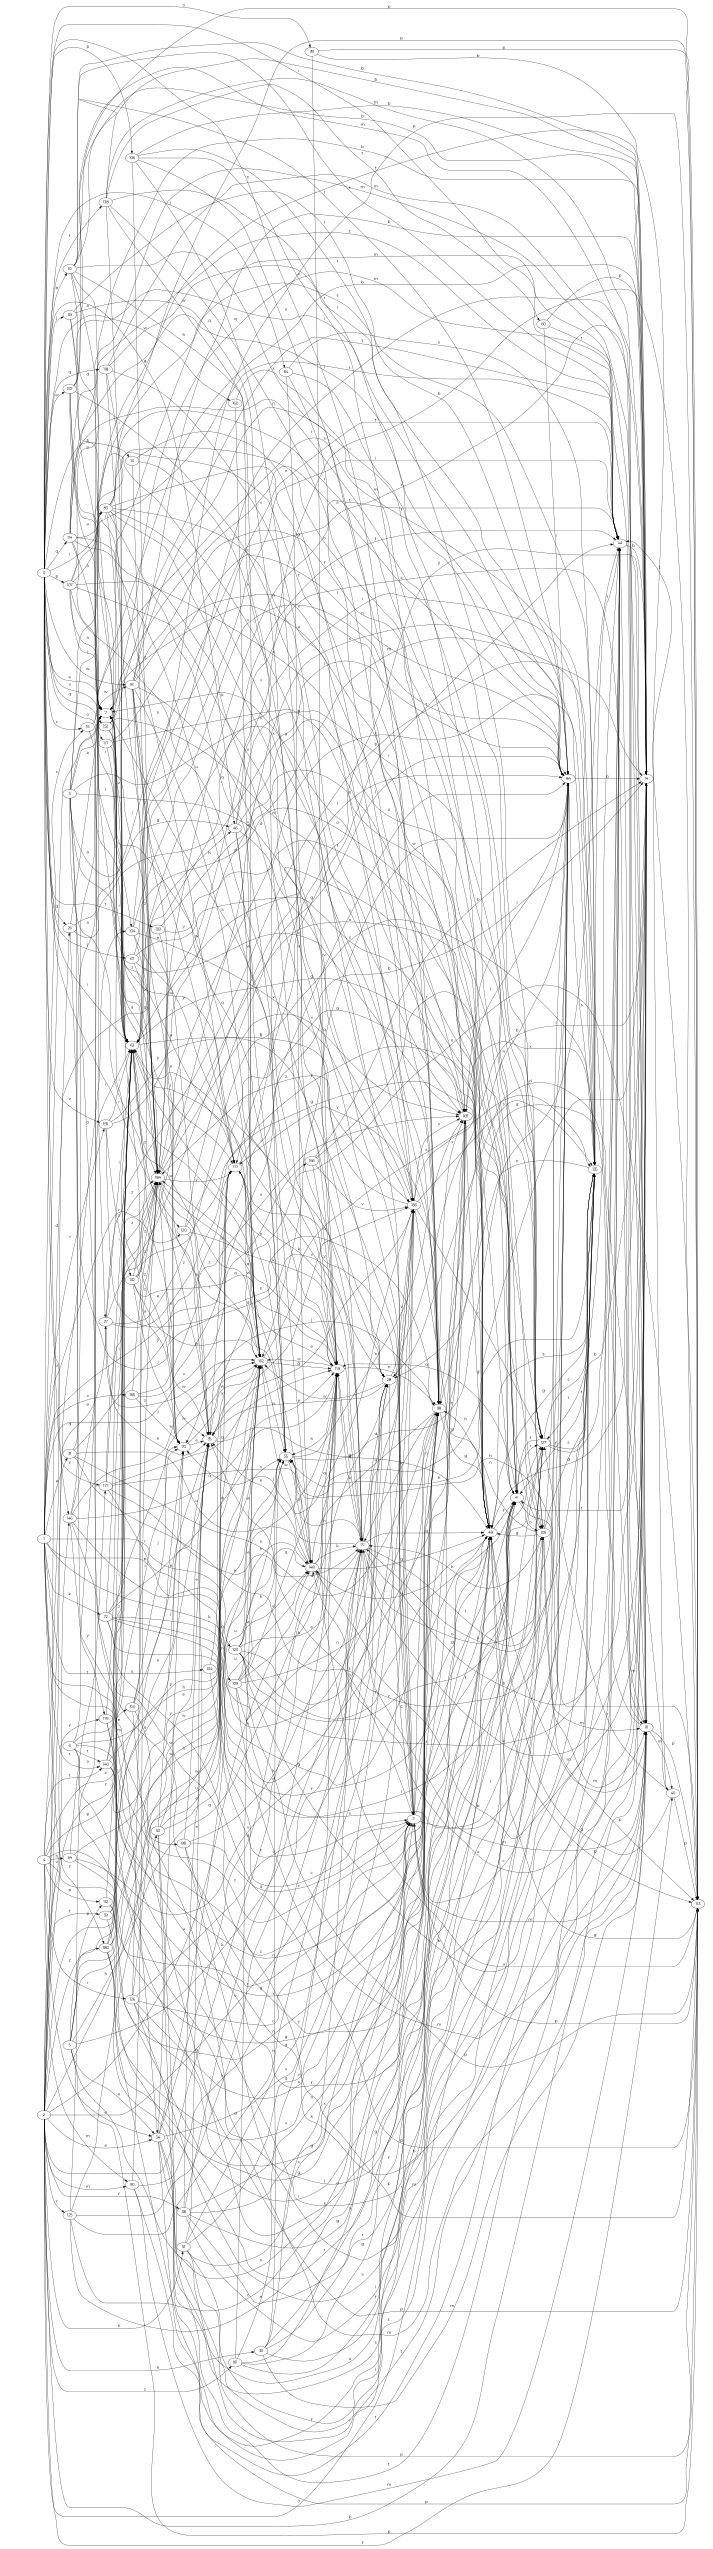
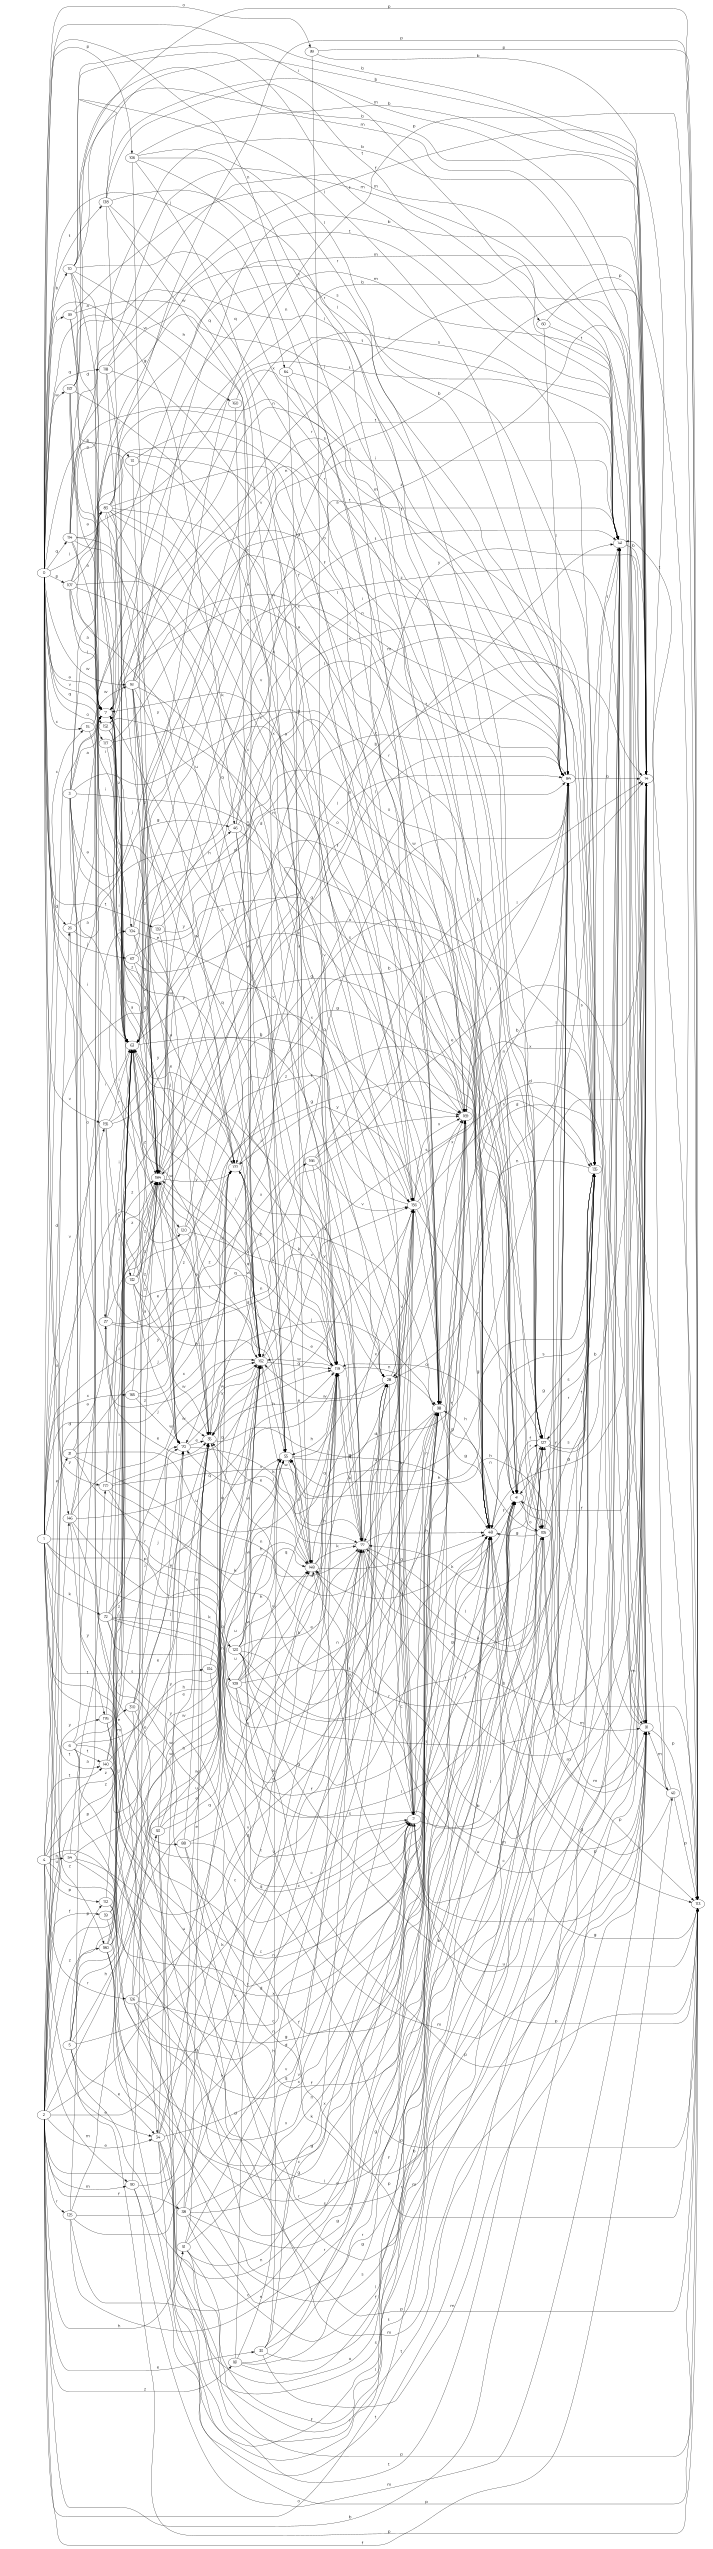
  strict digraph {
    fontname=Montserrat
    rankdir=LR
    node [fontname=Montserrat]
    edge [fontname=Montserrat]
    0
    7
    10
    13
    15
    26
    46
    60
    63
    64
    67
    69
    83
    98
    99
    104
    106
    107
    114
    117
    118
    120
    138
    139
    146
    152
    155
    157
    160
    161
    172
    91
    169
    14
    27
    55
    84
    141
    77
    184
    162
    105
    156
    127
    113
    21
    35
    48
    135
    148
    41
    119
    177
    70
    28
    132
    1
    31
    72
    88
    109
    123
    134
    140
    165
    166
    180
    2
    33
    34
    38
    39
    40
    51
    53
    90
    125
    176
    181
    3
    4
    54
    n83 [label=310]
    112
    126
    5
    6
    0 -> 7 [label=a]
    0 -> 10 [label=b]
    0 -> 13 [label=b]
    0 -> 15 [label=c]
    0 -> 26 [label=d]
    0 -> 46 [label=g]
    0 -> 60 [label=i]
    0 -> 63 [label=i]
    0 -> 64 [label=j]
    0 -> 67 [label=j]
    0 -> 69 [label=j]
    0 -> 83 [label=l]
    0 -> 98 [label=n]
    0 -> 99 [label=o]
    0 -> 104 [label=o]
    0 -> 106 [label=p]
    0 -> 107 [label=p]
    0 -> 114 [label=q]
    0 -> 117 [label=q]
    0 -> 118 [label=q]
    0 -> 120 [label=r]
    0 -> 138 [label=t]
    0 -> 139 [label=t]
    0 -> 146 [label=u]
    0 -> 152 [label=v]
    0 -> 155 [label=v]
    0 -> 157 [label=w]
    0 -> 160 [label=w]
    0 -> 161 [label=w]
    0 -> 172 [label=y]
    7 -> 63 [label=i]
    7 -> 91 [label=m]
    10 -> 7 [label=a]
    10 -> 63 [label=i]
    10 -> 91 [label=m]
    10 -> 169 [label=x]
    10 -> 14 [label=b]
    10 -> 27 [label=d]
    10 -> 55 [label=h]
    10 -> 84 [label=l]
    10 -> 141 [label=t]
    13 -> 98 [label=n]
    13 -> 77 [label=k]
    13 -> 184 [label=z]
    15 -> 141 [label=t]
    15 -> 162 [label=w]
    26 -> 7 [label=a]
    26 -> 98 [label=n]
    26 -> 84 [label=l]
    26 -> 141 [label=t]
    46 -> 14 [label=b]
    46 -> 55 [label=h]
    46 -> 162 [label=w]
    46 -> 105 [label=o]
    46 -> 156 [label=v]
    46 -> 127 [label=r]
    60 -> 84 [label=l]
    60 -> 141 [label=t]
    60 -> 113 [label=p]
    63 -> 184 [label=z]
    63 -> 113 [label=p]
    63 -> 21 [label=c]
    63 -> 35 [label=e]
    63 -> 48 [label=g]
    64 -> 98 [label=n]
    64 -> 135 [label=s]
    64 -> 148 [label=u]
    64 -> 41 [label=f]
    67 -> 169 [label=x]
    67 -> 184 [label=z]
    67 -> 105 [label=o]
    67 -> 48 [label=g]
    69 -> 7 [label=a]
    69 -> 84 [label=l]
    69 -> 119 [label=q]
    69 -> 177 [label=y]
    83 -> 63 [label=i]
    83 -> 98 [label=n]
    83 -> 105 [label=o]
    83 -> 156 [label=v]
    83 -> 127 [label=r]
    83 -> 113 [label=p]
    83 -> 21 [label=c]
    83 -> 35 [label=e]
    83 -> 48 [label=g]
    83 -> 119 [label=q]
    98 -> 169 [label=x]
    98 -> 77 [label=k]
    98 -> 48 [label=g]
    98 -> 148 [label=u]
    98 -> 177 [label=y]
    98 -> 70 [label=j]
    99 -> 14 [label=b]
    99 -> 113 [label=p]
    99 -> 119 [label=q]
    104 -> 84 [label=l]
    104 -> 141 [label=t]
    104 -> 184 [label=z]
    104 -> 156 [label=v]
    104 -> 177 [label=y]
    106 -> 98 [label=n]
    106 -> 169 [label=x]
    106 -> 14 [label=b]
    106 -> 184 [label=z]
    106 -> 127 [label=r]
    106 -> 119 [label=q]
    107 -> 7 [label=a]
    107 -> 63 [label=i]
    107 -> 169 [label=x]
    107 -> 141 [label=t]
    107 -> 21 [label=c]
    107 -> 135 [label=s]
    107 -> 41 [label=f]
    107 -> 28 [label=d]
    114 -> 7 [label=a]
    114 -> 63 [label=i]
    114 -> 91 [label=m]
    114 -> 14 [label=b]
    114 -> 84 [label=l]
    114 -> 77 [label=k]
    114 -> 156 [label=v]
    114 -> 127 [label=r]
    114 -> 148 [label=u]
    117 -> 63 [label=i]
    117 -> 84 [label=l]
    117 -> 48 [label=g]
    117 -> 119 [label=q]
    118 -> 63 [label=i]
    118 -> 91 [label=m]
    118 -> 84 [label=l]
    118 -> 184 [label=z]
    118 -> 156 [label=v]
    120 -> 84 [label=l]
    120 -> 77 [label=k]
    120 -> 35 [label=e]
    120 -> 48 [label=g]
    138 -> 63 [label=i]
    138 -> 98 [label=n]
    138 -> 91 [label=m]
    138 -> 14 [label=b]
    138 -> 141 [label=t]
    138 -> 162 [label=w]
    138 -> 127 [label=r]
    139 -> 105 [label=o]
    139 -> 41 [label=f]
    139 -> 70 [label=j]
    146 -> 7 [label=a]
    146 -> 63 [label=i]
    146 -> 162 [label=w]
    146 -> 156 [label=v]
    146 -> 113 [label=p]
    146 -> 41 [label=f]
    146 -> 119 [label=q]
    152 -> 63 [label=i]
    152 -> 98 [label=n]
    152 -> 91 [label=m]
    152 -> 141 [label=t]
    152 -> 35 [label=e]
    155 -> 63 [label=i]
    155 -> 156 [label=v]
    155 -> 135 [label=s]
    155 -> 28 [label=d]
    155 -> 132 [label=s]
    157 -> 7 [label=a]
    157 -> 14 [label=b]
    157 -> 84 [label=l]
    157 -> 184 [label=z]
    157 -> 113 [label=p]
    157 -> 21 [label=c]
    157 -> 70 [label=j]
    160 -> 162 [label=w]
    160 -> 41 [label=m]
    161 -> 169 [label=x]
    161 -> 14 [label=b]
    161 -> 55 [label=h]
    161 -> 84 [label=l]
    161 -> 184 [label=z]
    161 -> 162 [label=w]
    161 -> 35 [label=e]
    161 -> 41 [label=f]
    161 -> 177 [label=y]
    161 -> 28 [label=d]
    172 -> 63 [label=i]
    172 -> 77 [label=k]
    172 -> 184 [label=z]
    172 -> 156 [label=v]
    172 -> 48 [label=g]
    172 -> 119 [label=q]
    91 -> 184 [label=z]
    91 -> 113 [label=p]
    91 -> 28 [label=d]
    169 -> 7 [label=a]
    169 -> 84 [label=l]
    169 -> 48 [label=g]
    14 -> 63 [label=i]
    14 -> 55 [label=h]
    14 -> 77 [label=k]
    14 -> 184 [label=z]
    14 -> 48 [label=g]
    14 -> 148 [label=u]
    14 -> 41 [label=f]
    14 -> 177 [label=y]
    27 -> 63 [label=i]
    27 -> 14 [label=b]
    27 -> 84 [label=l]
    27 -> 162 [label=w]
    27 -> 35 [label=e]
    27 -> 135 [label=s]
    27 -> 41 [label=f]
    55 -> 63 [label=i]
    55 -> 169 [label=x]
    55 -> 141 [label=t]
    55 -> 148 [label=u]
    84 -> 7 [label=a]
    84 -> 98 [label=n]
    84 -> 14 [label=b]
    84 -> 162 [label=w]
    84 -> 135 [label=s]
    141 -> 63 [label=i]
    141 -> 91 [label=m]
    141 -> 14 [label=b]
    77 -> 63 [label=i]
    77 -> 91 [label=m]
    77 -> 14 [label=b]
    77 -> 55 [label=h]
    77 -> 84 [label=l]
    77 -> 105 [label=o]
-   77 -> 48 [label=g]
+   77 -> 48 [label=h]
    77 -> 119 [label=q]
    77 -> 70 [label=j]
    77 -> 28 [label=d]
    184 -> 7 [label=a]
    184 -> 169 [label=x]
    184 -> 105 [label=o]
    184 -> 119 [label=q]
    184 -> 177 [label=y]
    184 -> 70 [label=j]
    162 -> 55 [label=h]
    162 -> 184 [label=z]
    162 -> 135 [label=s]
    162 -> 119 [label=q]
    105 -> 98 [label=n]
    105 -> 91 [label=m]
    105 -> 84 [label=l]
    105 -> 77 [label=k]
    105 -> 113 [label=p]
    105 -> 48 [label=g]
    105 -> 135 [label=s]
    156 -> 169 [label=x]
    156 -> 84 [label=l]
    156 -> 184 [label=z]
    156 -> 127 [label=r]
    156 -> 35 [label=e]
    156 -> 48 [label=g]
    156 -> 135 [label=s]
    127 -> 14 [label=b]
    127 -> 141 [label=t]
    127 -> 135 [label=s]
    127 -> 41 [label=f]
    113 -> 55 [label=h]
    113 -> 141 [label=t]
    113 -> 35 [label=e]
    113 -> 48 [label=g]
    113 -> 148 [label=u]
    21 -> 98 [label=n]
    21 -> 91 [label=m]
    21 -> 84 [label=l]
    21 -> 113 [label=p]
    21 -> 35 [label=e]
    21 -> 48 [label=g]
    21 -> 41 [label=f]
    21 -> 177 [label=y]
    35 -> 184 [label=z]
    35 -> 156 [label=v]
    35 -> 48 [label=g]
    35 -> 177 [label=y]
    48 -> 7 [label=a]
    48 -> 91 [label=m]
    48 -> 113 [label=p]
    48 -> 135 [label=s]
    48 -> 148 [label=u]
    48 -> 41 [label=f]
    135 -> 63 [label=i]
    135 -> 98 [label=n]
    135 -> 169 [label=x]
    135 -> 55 [label=h]
    135 -> 141 [label=t]
    135 -> 77 [label=k]
    135 -> 184 [label=z]
    135 -> 127 [label=r]
    135 -> 21 [label=c]
    135 -> 48 [label=g]
    135 -> 41 [label=f]
    148 -> 63 [label=i]
    148 -> 14 [label=b]
    148 -> 77 [label=k]
    148 -> 162 [label=w]
    148 -> 35 [label=e]
    148 -> 48 [label=g]
    148 -> 119 [label=q]
    41 -> 63 [label=i]
    41 -> 91 [label=m]
    41 -> 105 [label=o]
    41 -> 127 [label=r]
    41 -> 119 [label=q]
    119 -> 7 [label=a]
    119 -> 63 [label=i]
    119 -> 98 [label=n]
    119 -> 55 [label=h]
    119 -> 77 [label=k]
    119 -> 184 [label=z]
    119 -> 162 [label=w]
    177 -> 7 [label=a]
    177 -> 55 [label=h]
    177 -> 141 [label=t]
    177 -> 77 [label=k]
    177 -> 162 [label=w]
    70 -> 7 [label=a]
+   70 -> 77 [label=k]
    70 -> 162 [label=w]
    70 -> 35 [label=e]
    28 -> 63 [label=i]
    28 -> 14 [label=b]
    28 -> 162 [label=w]
    28 -> 156 [label=v]
    28 -> 21 [label=c]
    28 -> 35 [label=e]
    132 -> 91 [label=m]
    132 -> 141 [label=t]
    132 -> 184 [label=z]
    132 -> 162 [label=w]
    132 -> 48 [label=g]
    132 -> 119 [label=q]
    132 -> 70 [label=j]
    1 -> 15 [label=c]
    1 -> 120 [label=r]
    1 -> 155 [label=v]
    1 -> 169 [label=x]
    1 -> 77 [label=k]
    1 -> 21 [label=c]
    1 -> 135 [label=s]
    1 -> 31 [label=e]
    1 -> 72 [label=k]
    1 -> 88 [label=m]
    1 -> 109 [label=p]
    1 -> 123 [label=r]
    1 -> 134 [label=s]
    1 -> 140 [label=t]
    1 -> 165 [label=x]
    1 -> 166 [label=x]
    1 -> 180 [label=z]
    31 -> 7 [label=a]
    31 -> 98 [label=n]
    31 -> 141 [label=t]
    31 -> 148 [label=u]
    31 -> 177 [label=y]
    72 -> 63 [label=i]
    72 -> 98 [label=n]
    72 -> 162 [label=w]
    72 -> 113 [label=p]
    72 -> 21 [label=c]
    72 -> 135 [label=s]
    72 -> 41 [label=f]
    72 -> 119 [label=q]
    88 -> 91 [label=m]
    88 -> 14 [label=b]
    88 -> 77 [label=k]
    88 -> 21 [label=c]
    88 -> 35 [label=e]
    109 -> 98 [label=n]
    109 -> 91 [label=m]
    109 -> 55 [label=h]
    109 -> 84 [label=l]
    109 -> 141 [label=t]
    109 -> 162 [label=w]
    109 -> 119 [label=q]
    109 -> 28 [label=d]
    123 -> 169 [label=x]
    123 -> 14 [label=b]
    123 -> 55 [label=h]
    123 -> 77 [label=k]
    123 -> 162 [label=w]
    123 -> 127 [label=r]
    123 -> 113 [label=p]
    123 -> 148 [label=u]
    123 -> 41 [label=f]
    134 -> 21 [label=c]
    134 -> 177 [label=y]
    140 -> 63 [label=i]
    140 -> 98 [label=n]
    140 -> 184 [label=z]
    140 -> 162 [label=w]
    140 -> 113 [label=p]
    140 -> 177 [label=y]
    165 -> 14 [label=b]
    165 -> 84 [label=l]
    165 -> 184 [label=z]
    165 -> 70 [label=j]
    166 -> 14 [label=b]
    166 -> 156 [label=v]
    166 -> 127 [label=r]
    166 -> 119 [label=q]
    180 -> 63 [label=i]
    180 -> 169 [label=x]
    180 -> 113 [label=p]
    180 -> 35 [label=e]
    180 -> 48 [label=g]
    180 -> 119 [label=q]
    180 -> 177 [label=y]
    2 -> 26 [label=d]
    2 -> 104 [label=o]
    2 -> 146 [label=u]
    2 -> 14 [label=b]
    2 -> 27 [label=d]
    2 -> 184 [label=z]
    2 -> 105 [label=o]
    2 -> 156 [label=v]
    2 -> 148 [label=u]
    2 -> 119 [label=q]
    2 -> 70 [label=j]
    2 -> 180 [label=z]
    2 -> 33 [label=e]
    2 -> 34 [label=e]
    2 -> 38 [label=f]
    2 -> 39 [label=f]
    2 -> 40 [label=f]
    2 -> 51 [label=h]
    2 -> 53 [label=h]
    2 -> 90 [label=m]
    2 -> 125 [label=r]
    2 -> 176 [label=y]
    2 -> 181 [label=z]
    33 -> 91 [label=m]
    33 -> 55 [label=h]
    33 -> 77 [label=k]
    33 -> 127 [label=r]
    33 -> 48 [label=g]
    33 -> 41 [label=f]
    34 -> 141 [label=t]
    34 -> 105 [label=o]
    34 -> 156 [label=v]
    34 -> 113 [label=p]
    34 -> 135 [label=s]
    34 -> 148 [label=u]
    34 -> 119 [label=q]
    34 -> 70 [label=j]
    38 -> 98 [label=n]
    38 -> 169 [label=x]
    38 -> 84 [label=l]
    38 -> 127 [label=r]
    38 -> 35 [label=e]
    38 -> 48 [label=g]
    38 -> 119 [label=q]
    39 -> 63 [label=i]
    39 -> 41 [label=f]
    39 -> 70 [label=j]
-   91 -> 40 [label=m]
+   40 -> 91 [label=m]
    40 -> 127 [label=r]
    40 -> 113 [label=p]
    40 -> 48 [label=g]
    40 -> 28 [label=d]
    51 -> 84 [label=l]
    51 -> 141 [label=t]
    51 -> 156 [label=v]
    51 -> 21 [label=c]
    51 -> 35 [label=e]
    51 -> 28 [label=d]
    53 -> 55 [label=h]
    53 -> 141 [label=t]
    53 -> 127 [label=r]
    53 -> 35 [label=e]
    53 -> 148 [label=u]
    53 -> 70 [label=j]
    90 -> 91 [label=m]
    90 -> 141 [label=t]
    90 -> 184 [label=z]
    90 -> 28 [label=d]
    125 -> 7 [label=a]
    125 -> 98 [label=n]
    125 -> 77 [label=k]
    125 -> 162 [label=w]
    125 -> 21 [label=c]
    125 -> 28 [label=d]
    176 -> 63 [label=i]
    176 -> 21 [label=c]
    176 -> 41 [label=f]
    181 -> 169 [label=x]
    181 -> 162 [label=w]
    181 -> 48 [label=g]
    181 -> 41 [label=f]
    181 -> 119 [label=q]
    3 -> 46 [label=g]
    3 -> 83 [label=l]
    3 -> 161 [label=w]
    3 -> 169 [label=x]
    3 -> 14 [label=b]
    3 -> 162 [label=w]
    3 -> 156 [label=v]
    3 -> 177 [label=y]
    3 -> 34 [label=e]
    3 -> 40 [label=f]
    3 -> 176 [label=y]
    4 -> 46 [label=g]
    4 -> 184 [label=z]
    4 -> 127 [label=r]
    4 -> 135 [label=s]
    4 -> 140 [label=t]
    4 -> 34 [label=e]
    4 -> 90 [label=m]
    4 -> 54 [label=h]
    4 -> n83 [label=p]
    4 -> 112 [label=p]
    4 -> 126 [label=r]
    54 -> 172 [label=t]
    54 -> 55 [label=h]
    54 -> 156 [label=v]
    54 -> 21 [label=c]
    n83 -> 91 [label=m]
    n83 -> 184 [label=z]
    n83 -> 105 [label=o]
    n83 -> 35 [label=e]
    n83 -> 70 [label=j]
    112 -> 63 [label=i]
    112 -> 98 [label=n]
    112 -> 127 [label=r]
    126 -> 169 [label=x]
    126 -> 184 [label=z]
    126 -> 162 [label=w]
    126 -> 156 [label=v]
    126 -> 21 [label=c]
    126 -> 48 [label=g]
    126 -> 135 [label=s]
    5 -> 98 [label=n]
    5 -> 77 [label=k]
    5 -> 162 [label=w]
    5 -> 113 [label=p]
    5 -> 35 [label=e]
    5 -> 148 [label=u]
    5 -> 119 [label=q]
    5 -> 34 [label=e]
    5 -> 112 [label=p]
    6 -> 7 [label=a]
    6 -> 169 [label=x]
    6 -> 55 [label=h]
    6 -> 84 [label=l]
    6 -> 184 [label=z]
    6 -> 48 [label=g]
    6 -> 140 [label=t]
  }
